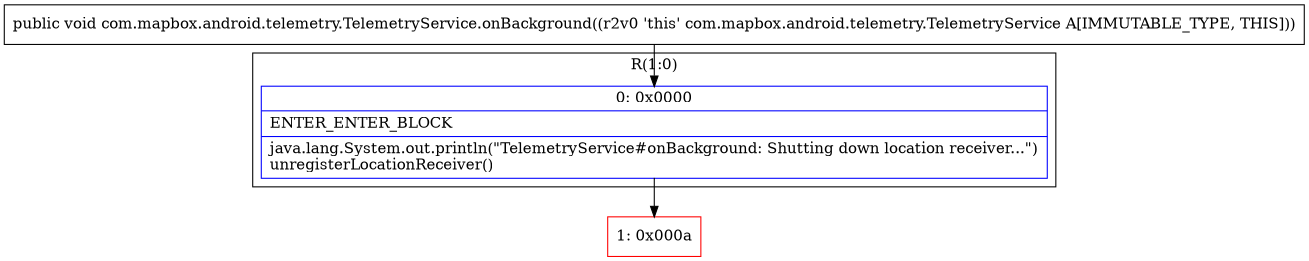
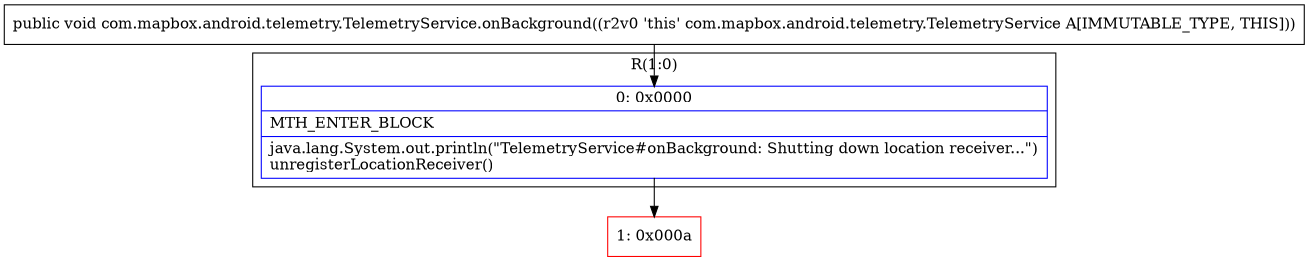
  digraph {
    node [shape=record]
-   n1 [color=blue label="{0\:\ 0x0000|ENTER_ENTER_BLOCK\l|java.lang.System.out.println(\"TelemetryService#onBackground: Shutting down location receiver...\")\lunregisterLocationReceiver()\l}"]
+   n1 [color=blue label="{0\:\ 0x0000|MTH_ENTER_BLOCK\l|java.lang.System.out.println(\"TelemetryService#onBackground: Shutting down location receiver...\")\lunregisterLocationReceiver()\l}"]
    n2 [color=red label="{1\:\ 0x000a}"]
    n3 [label="{public void com.mapbox.android.telemetry.TelemetryService.onBackground((r2v0 'this' com.mapbox.android.telemetry.TelemetryService A[IMMUTABLE_TYPE, THIS])) }"]
    subgraph cluster_1 {
      label="R(1:0)"
      n1
    }
    n1 -> n2
    n3 -> n1
  }
